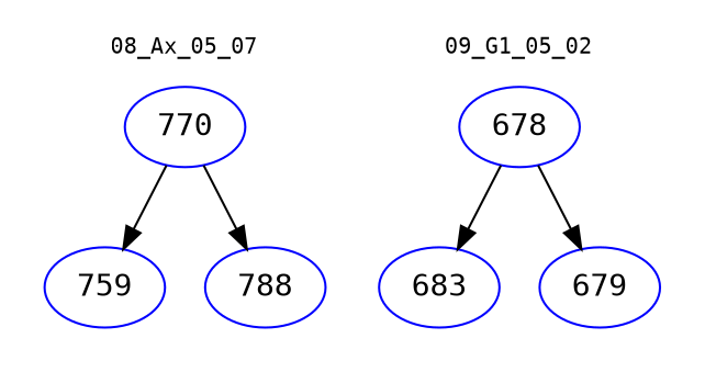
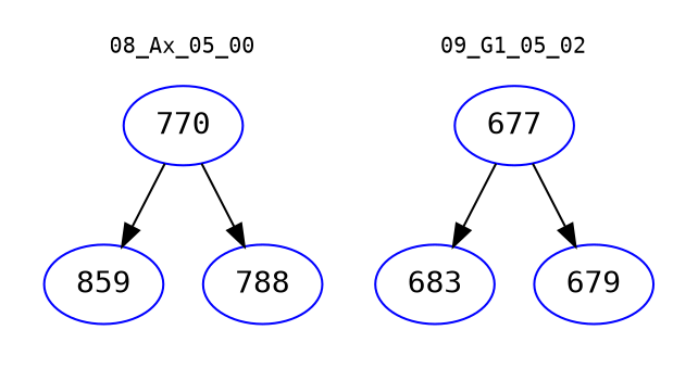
  digraph {
    fontname="DejaVu Sans Mono"
    node [color=blue fontname="DejaVu Sans Mono"]
    edge [color=black fontname="DejaVu Sans Mono"]
    n1 [label=770]
-   n2 [label=759]
+   n2 [label=859]
    n3 [label=788]
-   n4 [label=678]
+   n4 [label=677]
    n5 [label=683]
    n6 [label=679]
    subgraph cluster_1 {
      color=white
      fontsize=10
-     label="08_Ax_05_07"
+     label="08_Ax_05_00"
      n1
      n2
      n3
    }
    subgraph cluster_2 {
      color=white
      fontsize=10
      label="09_G1_05_02"
      n4
      n5
      n6
    }
    n1 -> n2
    n1 -> n3
    n4 -> n5
    n4 -> n6
  }
